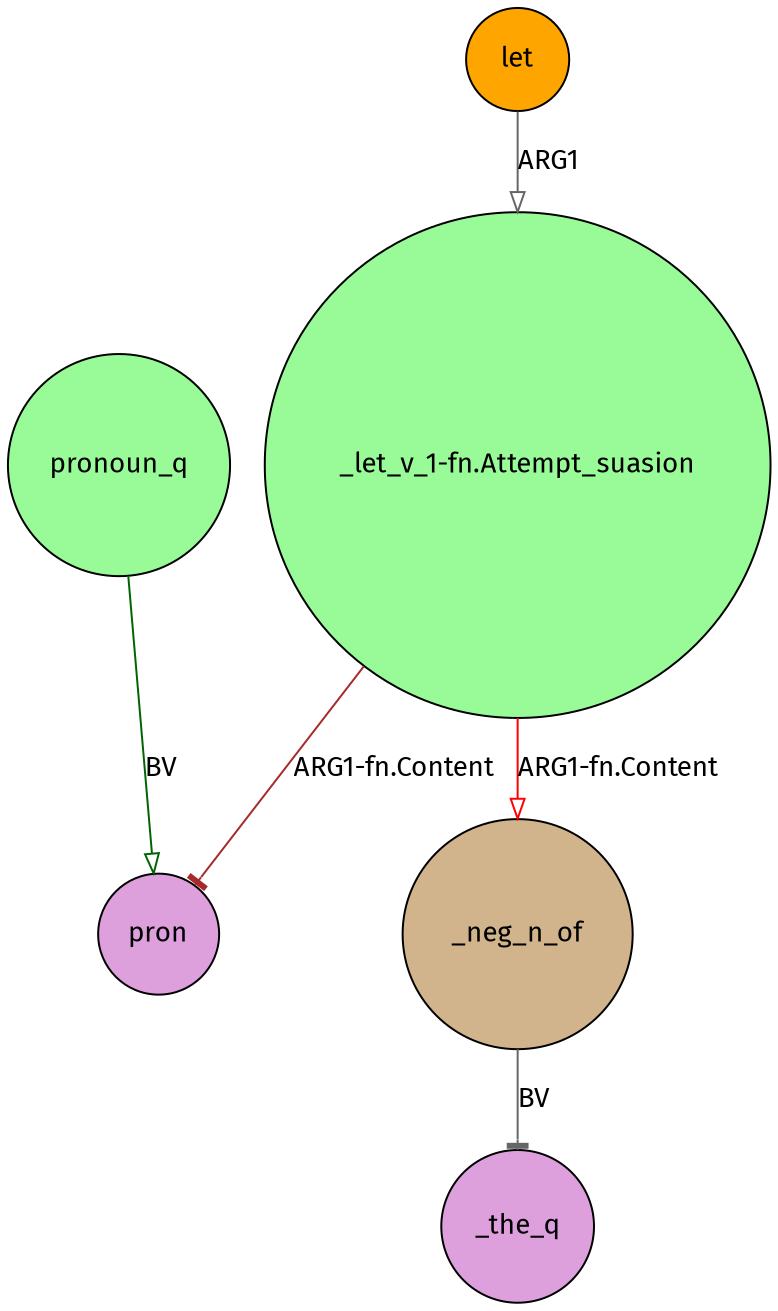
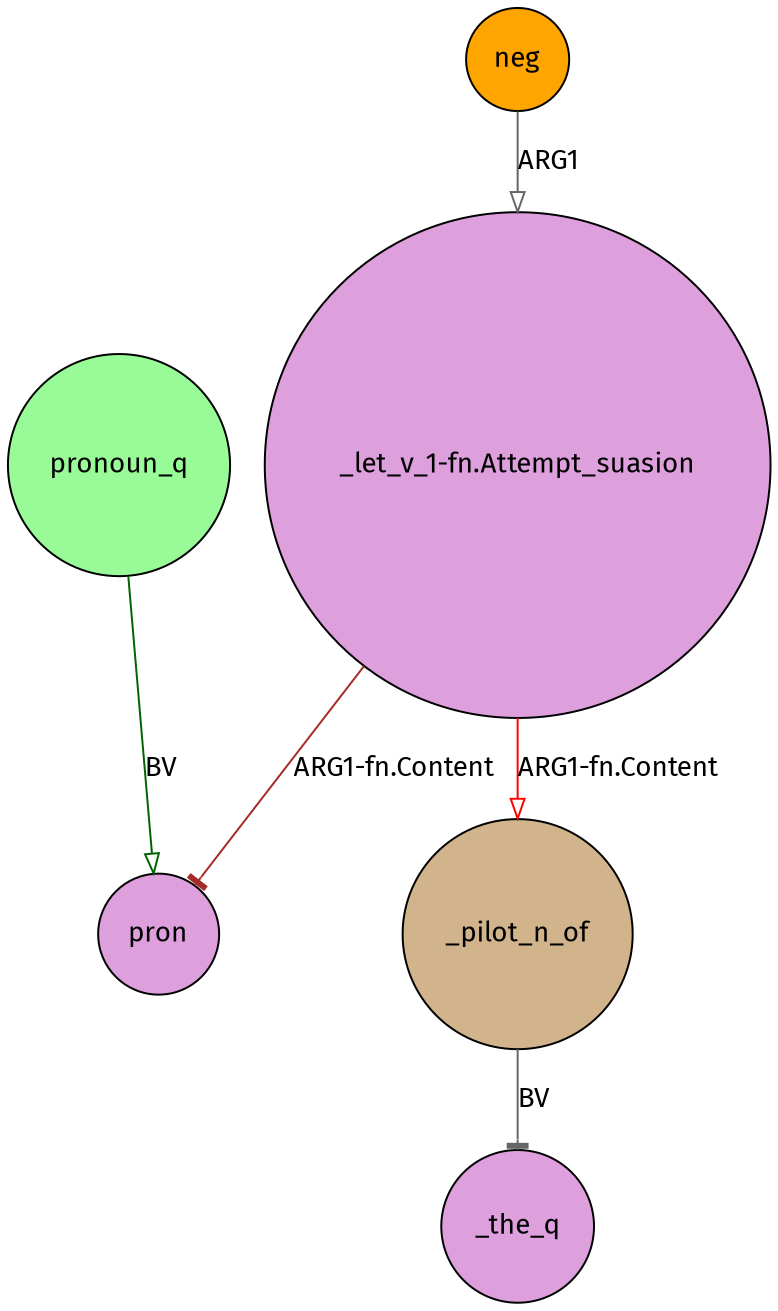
  digraph {
    fontname="Fira Sans"
    node [fillcolor=palegreen fontname="Fira Sans" shape=circle style=filled]
    edge [arrowhead=onormal color=gray40 fontname="Fira Sans"]
-   _pilot_n_of [fillcolor=tan label=_neg_n_of]
-   "_let_v_1-fn.Attempt_suasion"
+   _pilot_n_of [fillcolor=tan]
+   "_let_v_1-fn.Attempt_suasion" [fillcolor=plum]
    pron [fillcolor=plum]
    _the_q [fillcolor=plum]
-   neg [fillcolor=orange label=let]
+   neg [fillcolor=orange]
    pronoun_q
    _pilot_n_of -> _the_q [arrowhead=tee label=BV]
    "_let_v_1-fn.Attempt_suasion" -> _pilot_n_of [color=red label="ARG1-fn.Content"]
    "_let_v_1-fn.Attempt_suasion" -> pron [arrowhead=tee color=brown label="ARG1-fn.Content"]
    neg -> "_let_v_1-fn.Attempt_suasion" [label=ARG1]
    pronoun_q -> pron [color=darkgreen label=BV]
  }
